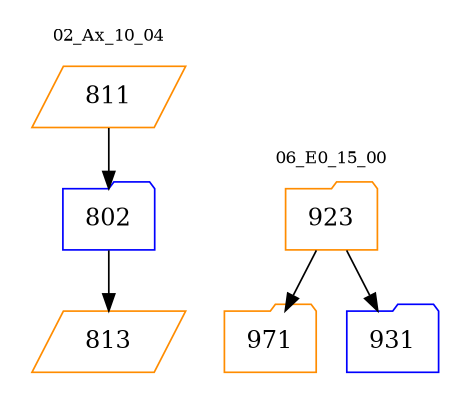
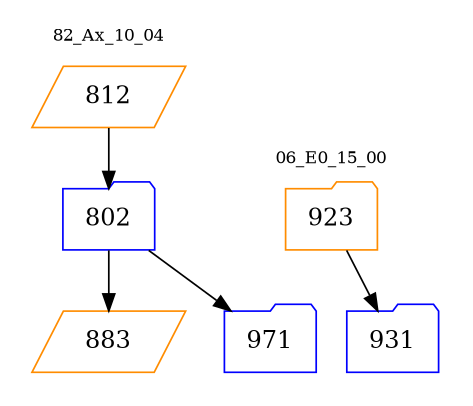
  digraph {
    node [color=darkorange shape=folder]
    edge [color=black]
-   n1 [label=811 shape=parallelogram]
+   n1 [label=812 shape=parallelogram]
    n2 [color=blue label=802]
-   n3 [label=813 shape=parallelogram]
+   n3 [label=883 shape=parallelogram]
    n4 [color=blue label=931]
    n5 [label=923]
-   n6 [label=971]
+   n6 [color=blue label=971]
    subgraph cluster_1 {
      color=white
      fontsize=10
-     label="02_Ax_10_04"
+     label="82_Ax_10_04"
      n1
      n2
      n3
    }
    subgraph cluster_2 {
      color=white
      fontsize=10
      label="06_E0_15_00"
      n4
      n5
      n6
    }
    n1 -> n2
    n2 -> n3
    n5 -> n4
-   n5 -> n6
+   n2 -> n6
  }
